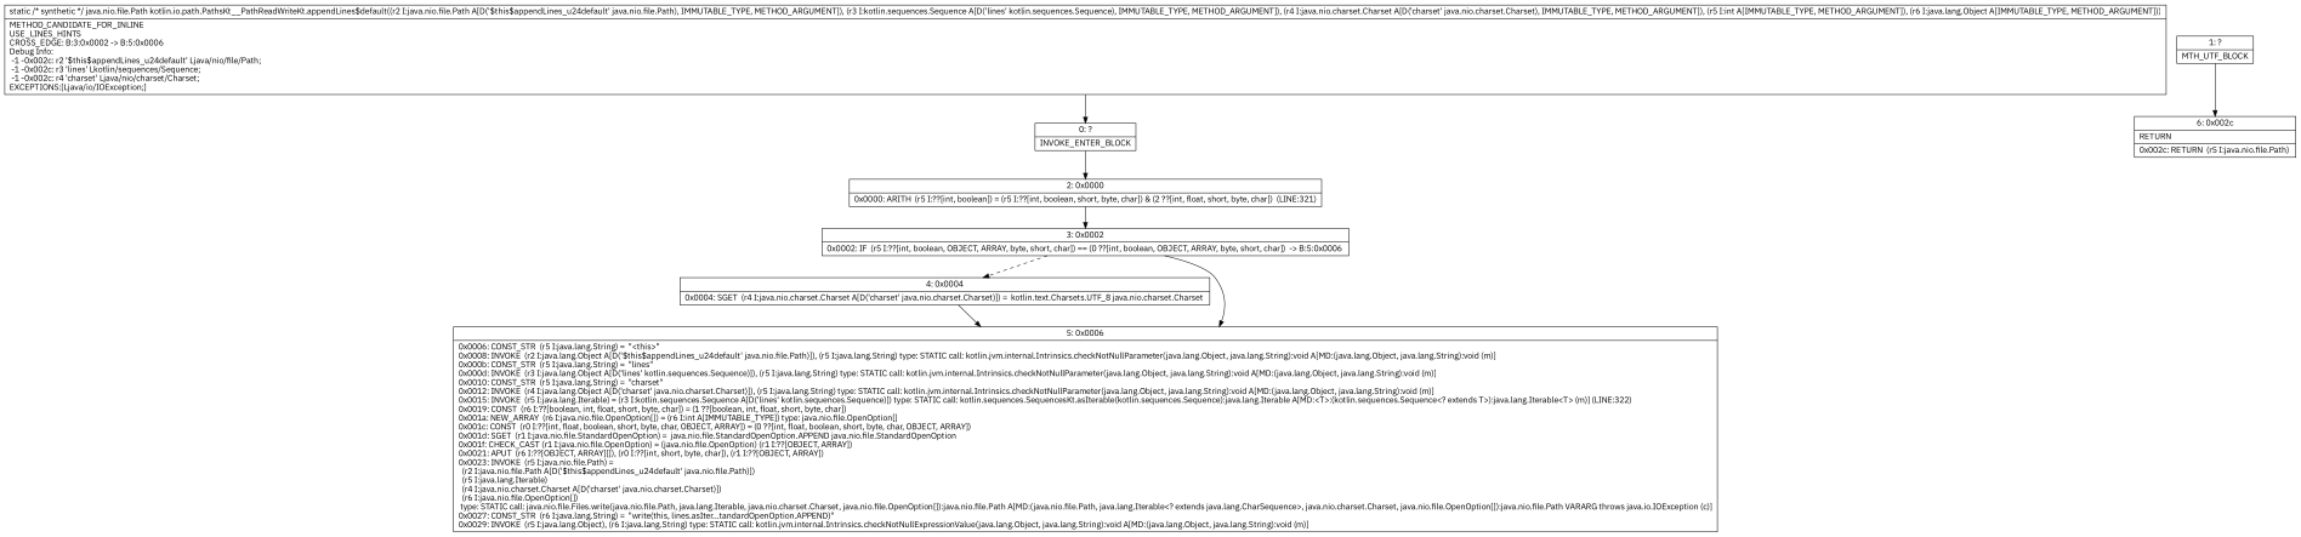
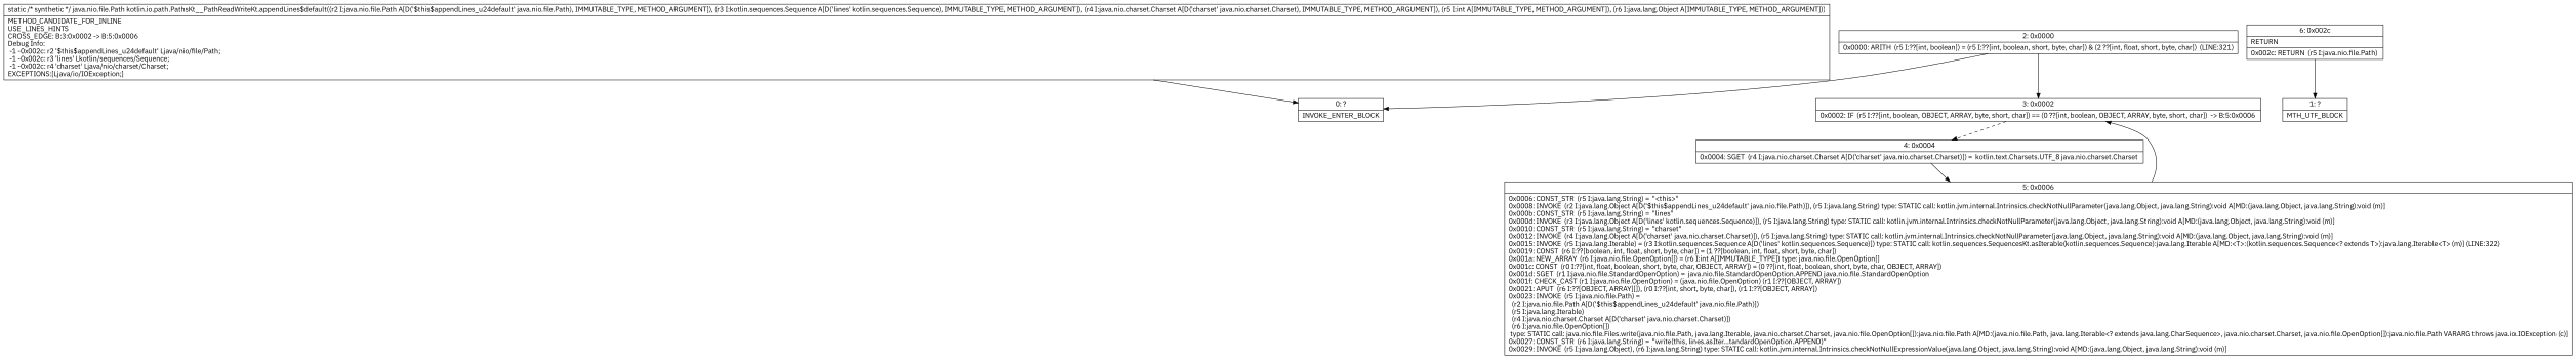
  digraph {
    fontname="IBM Plex Sans"
    node [fontname="IBM Plex Sans" shape=record]
    edge [fontname="IBM Plex Sans"]
    n1 [label="{0\:\ ?|INVOKE_ENTER_BLOCK\l}"]
    n2 [label="{2\:\ 0x0000|0x0000: ARITH  (r5 I:??[int, boolean]) = (r5 I:??[int, boolean, short, byte, char]) & (2 ??[int, float, short, byte, char])  (LINE:321)\l}"]
    n3 [label="{3\:\ 0x0002|0x0002: IF  (r5 I:??[int, boolean, OBJECT, ARRAY, byte, short, char]) == (0 ??[int, boolean, OBJECT, ARRAY, byte, short, char])  \-\> B:5:0x0006 \l}"]
    n4 [label="{4\:\ 0x0004|0x0004: SGET  (r4 I:java.nio.charset.Charset A[D('charset' java.nio.charset.Charset)]) =  kotlin.text.Charsets.UTF_8 java.nio.charset.Charset \l}"]
    n5 [label="{5\:\ 0x0006|0x0006: CONST_STR  (r5 I:java.lang.String) =  \"\<this\>\" \l0x0008: INVOKE  (r2 I:java.lang.Object A[D('$this$appendLines_u24default' java.nio.file.Path)]), (r5 I:java.lang.String) type: STATIC call: kotlin.jvm.internal.Intrinsics.checkNotNullParameter(java.lang.Object, java.lang.String):void A[MD:(java.lang.Object, java.lang.String):void (m)]\l0x000b: CONST_STR  (r5 I:java.lang.String) =  \"lines\" \l0x000d: INVOKE  (r3 I:java.lang.Object A[D('lines' kotlin.sequences.Sequence)]), (r5 I:java.lang.String) type: STATIC call: kotlin.jvm.internal.Intrinsics.checkNotNullParameter(java.lang.Object, java.lang.String):void A[MD:(java.lang.Object, java.lang.String):void (m)]\l0x0010: CONST_STR  (r5 I:java.lang.String) =  \"charset\" \l0x0012: INVOKE  (r4 I:java.lang.Object A[D('charset' java.nio.charset.Charset)]), (r5 I:java.lang.String) type: STATIC call: kotlin.jvm.internal.Intrinsics.checkNotNullParameter(java.lang.Object, java.lang.String):void A[MD:(java.lang.Object, java.lang.String):void (m)]\l0x0015: INVOKE  (r5 I:java.lang.Iterable) = (r3 I:kotlin.sequences.Sequence A[D('lines' kotlin.sequences.Sequence)]) type: STATIC call: kotlin.sequences.SequencesKt.asIterable(kotlin.sequences.Sequence):java.lang.Iterable A[MD:\<T\>:(kotlin.sequences.Sequence\<? extends T\>):java.lang.Iterable\<T\> (m)] (LINE:322)\l0x0019: CONST  (r6 I:??[boolean, int, float, short, byte, char]) = (1 ??[boolean, int, float, short, byte, char]) \l0x001a: NEW_ARRAY  (r6 I:java.nio.file.OpenOption[]) = (r6 I:int A[IMMUTABLE_TYPE]) type: java.nio.file.OpenOption[] \l0x001c: CONST  (r0 I:??[int, float, boolean, short, byte, char, OBJECT, ARRAY]) = (0 ??[int, float, boolean, short, byte, char, OBJECT, ARRAY]) \l0x001d: SGET  (r1 I:java.nio.file.StandardOpenOption) =  java.nio.file.StandardOpenOption.APPEND java.nio.file.StandardOpenOption \l0x001f: CHECK_CAST (r1 I:java.nio.file.OpenOption) = (java.nio.file.OpenOption) (r1 I:??[OBJECT, ARRAY]) \l0x0021: APUT  (r6 I:??[OBJECT, ARRAY][]), (r0 I:??[int, short, byte, char]), (r1 I:??[OBJECT, ARRAY]) \l0x0023: INVOKE  (r5 I:java.nio.file.Path) = \l  (r2 I:java.nio.file.Path A[D('$this$appendLines_u24default' java.nio.file.Path)])\l  (r5 I:java.lang.Iterable)\l  (r4 I:java.nio.charset.Charset A[D('charset' java.nio.charset.Charset)])\l  (r6 I:java.nio.file.OpenOption[])\l type: STATIC call: java.nio.file.Files.write(java.nio.file.Path, java.lang.Iterable, java.nio.charset.Charset, java.nio.file.OpenOption[]):java.nio.file.Path A[MD:(java.nio.file.Path, java.lang.Iterable\<? extends java.lang.CharSequence\>, java.nio.charset.Charset, java.nio.file.OpenOption[]):java.nio.file.Path VARARG throws java.io.IOException (c)]\l0x0027: CONST_STR  (r6 I:java.lang.String) =  \"write(this, lines.asIter…tandardOpenOption.APPEND)\" \l0x0029: INVOKE  (r5 I:java.lang.Object), (r6 I:java.lang.String) type: STATIC call: kotlin.jvm.internal.Intrinsics.checkNotNullExpressionValue(java.lang.Object, java.lang.String):void A[MD:(java.lang.Object, java.lang.String):void (m)]\l}"]
    n6 [label="{6\:\ 0x002c|RETURN\l|0x002c: RETURN  (r5 I:java.nio.file.Path) \l}"]
    n7 [label="{1\:\ ?|MTH_UTF_BLOCK\l}"]
    n8 [label="{static \/* synthetic *\/ java.nio.file.Path kotlin.io.path.PathsKt__PathReadWriteKt.appendLines$default((r2 I:java.nio.file.Path A[D('$this$appendLines_u24default' java.nio.file.Path), IMMUTABLE_TYPE, METHOD_ARGUMENT]), (r3 I:kotlin.sequences.Sequence A[D('lines' kotlin.sequences.Sequence), IMMUTABLE_TYPE, METHOD_ARGUMENT]), (r4 I:java.nio.charset.Charset A[D('charset' java.nio.charset.Charset), IMMUTABLE_TYPE, METHOD_ARGUMENT]), (r5 I:int A[IMMUTABLE_TYPE, METHOD_ARGUMENT]), (r6 I:java.lang.Object A[IMMUTABLE_TYPE, METHOD_ARGUMENT]))  | METHOD_CANDIDATE_FOR_INLINE\lUSE_LINES_HINTS\lCROSS_EDGE: B:3:0x0002 \-\> B:5:0x0006\lDebug Info:\l  \-1 \-0x002c: r2 '$this$appendLines_u24default' Ljava\/nio\/file\/Path;\l  \-1 \-0x002c: r3 'lines' Lkotlin\/sequences\/Sequence;\l  \-1 \-0x002c: r4 'charset' Ljava\/nio\/charset\/Charset;\lEXCEPTIONS:[Ljava\/io\/IOException;]\l}"]
-   n1 -> n2
+   n2 -> n1
    n2 -> n3
    n3 -> n4 [style=dashed]
-   n3 -> n5
+   n5 -> n3
    n4 -> n5
-   n7 -> n6
+   n6 -> n7
    n8 -> n1
  }
